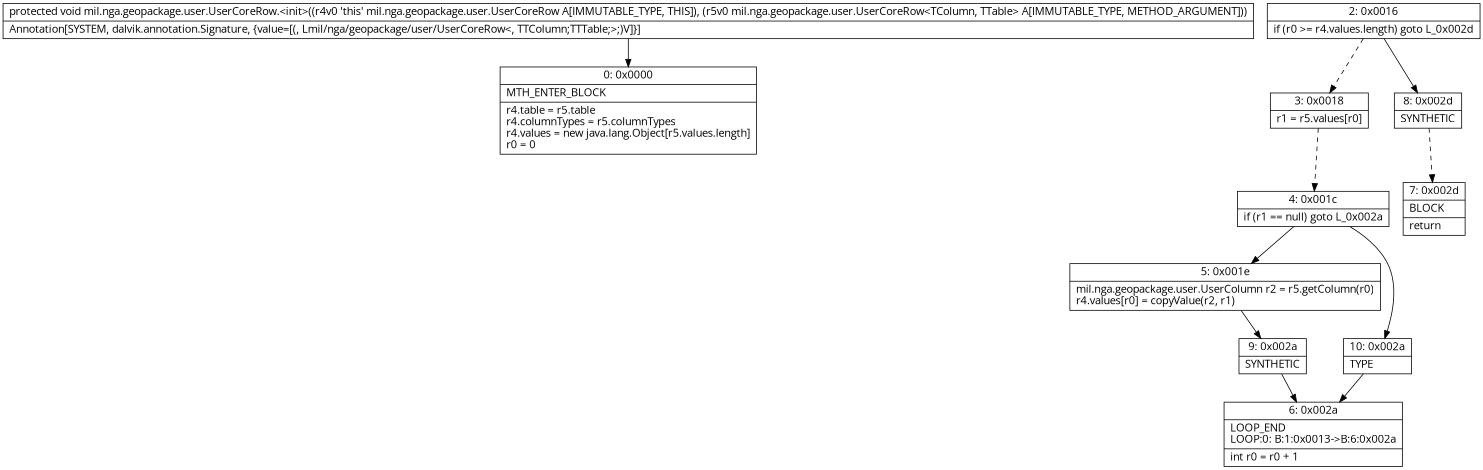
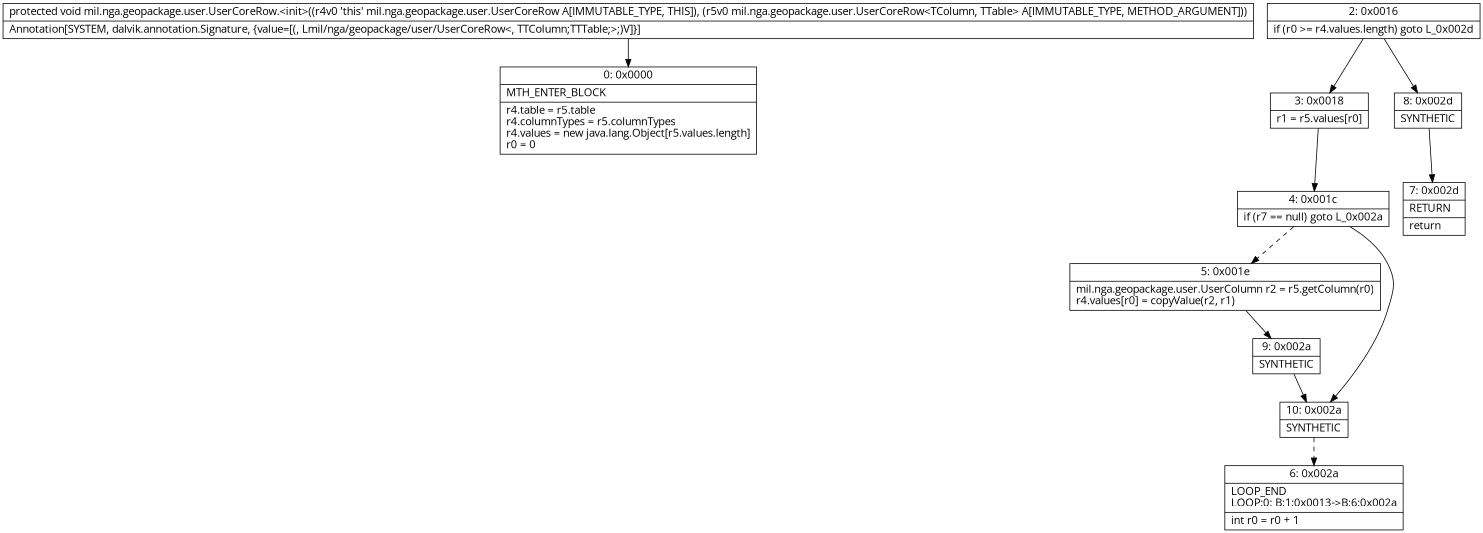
  digraph {
    fontname="Open Sans"
    node [fontname="Open Sans" shape=record]
    edge [fontname="Open Sans"]
    n1 [label="{0\:\ 0x0000|MTH_ENTER_BLOCK\l|r4.table = r5.table\lr4.columnTypes = r5.columnTypes\lr4.values = new java.lang.Object[r5.values.length]\lr0 = 0\l}"]
    n2 [label="{2\:\ 0x0016|if (r0 \>= r4.values.length) goto L_0x002d\l}"]
    n3 [label="{3\:\ 0x0018|r1 = r5.values[r0]\l}"]
    n4 [label="{8\:\ 0x002d|SYNTHETIC\l}"]
-   n5 [label="{4\:\ 0x001c|if (r1 == null) goto L_0x002a\l}"]
-   n6 [label="{7\:\ 0x002d|BLOCK\l|return\l}"]
+   n5 [label="{4\:\ 0x001c|if (r7 == null) goto L_0x002a\l}"]
+   n6 [label="{7\:\ 0x002d|RETURN\l|return\l}"]
    n7 [label="{5\:\ 0x001e|mil.nga.geopackage.user.UserColumn r2 = r5.getColumn(r0)\lr4.values[r0] = copyValue(r2, r1)\l}"]
-   n8 [label="{10\:\ 0x002a|TYPE\l}"]
+   n8 [label="{10\:\ 0x002a|SYNTHETIC\l}"]
    n9 [label="{9\:\ 0x002a|SYNTHETIC\l}"]
    n10 [label="{6\:\ 0x002a|LOOP_END\lLOOP:0: B:1:0x0013\-\>B:6:0x002a\l|int r0 = r0 + 1\l}"]
    n11 [label="{protected void mil.nga.geopackage.user.UserCoreRow.\<init\>((r4v0 'this' mil.nga.geopackage.user.UserCoreRow A[IMMUTABLE_TYPE, THIS]), (r5v0 mil.nga.geopackage.user.UserCoreRow\<TColumn, TTable\> A[IMMUTABLE_TYPE, METHOD_ARGUMENT]))  | Annotation[SYSTEM, dalvik.annotation.Signature, \{value=[(, Lmil\/nga\/geopackage\/user\/UserCoreRow\<, TTColumn;TTTable;\>;)V]\}]\l}"]
-   n2 -> n3 [style=dashed]
+   n2 -> n3 [style=solid]
    n2 -> n4
-   n3 -> n5 [style=dashed]
-   n4 -> n6 [style=dashed]
-   n5 -> n7 [style=solid]
+   n3 -> n5
+   n4 -> n6
+   n5 -> n7 [style=dashed]
    n5 -> n8
    n7 -> n9
-   n8 -> n10
-   n9 -> n10
+   n8 -> n10 [style=dashed]
+   n9 -> n8
    n11 -> n1
  }
